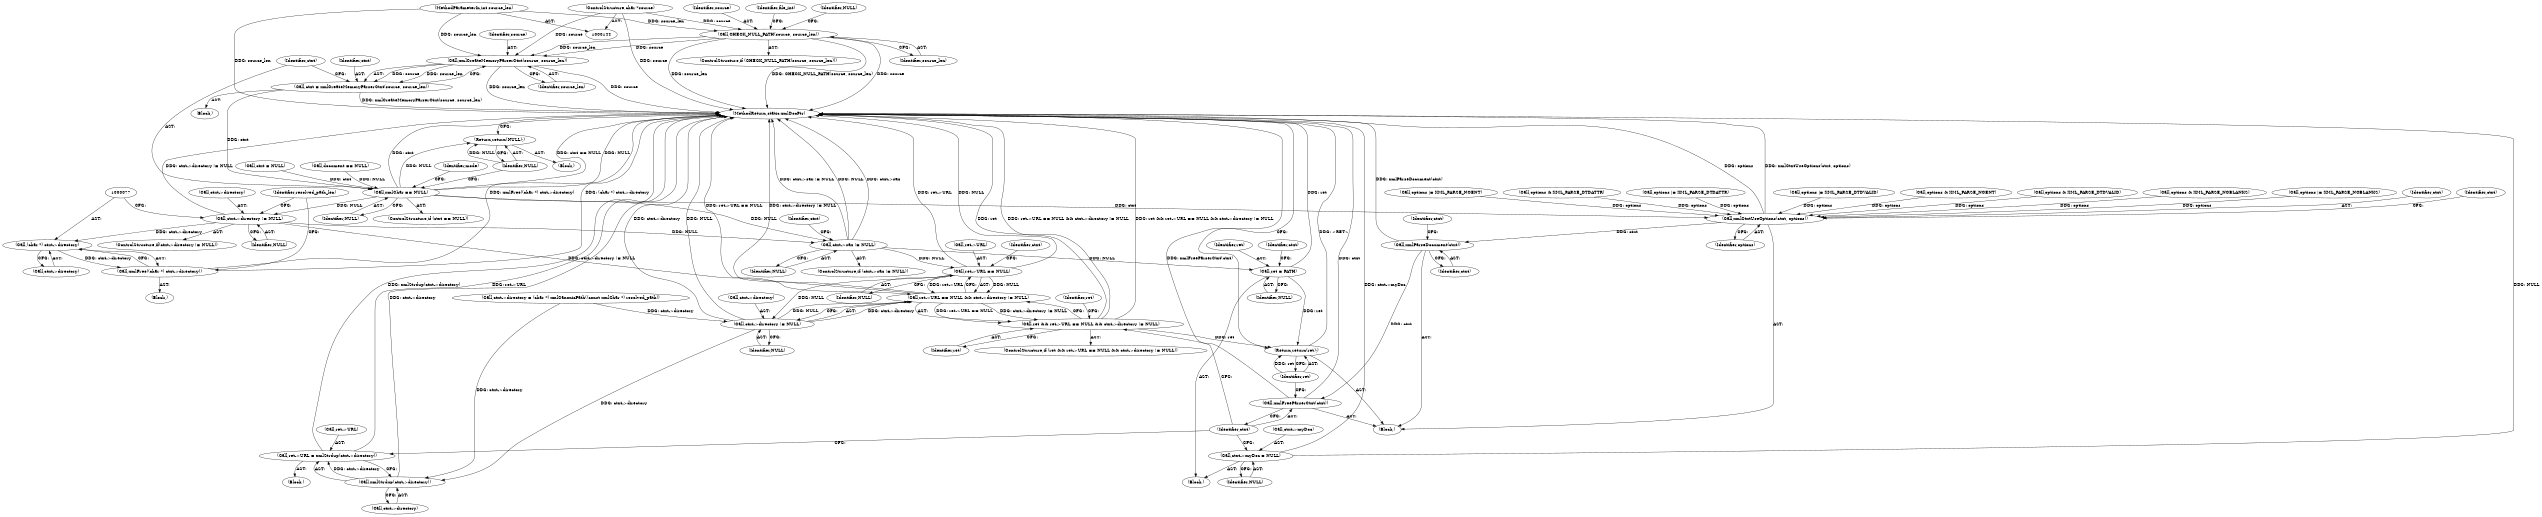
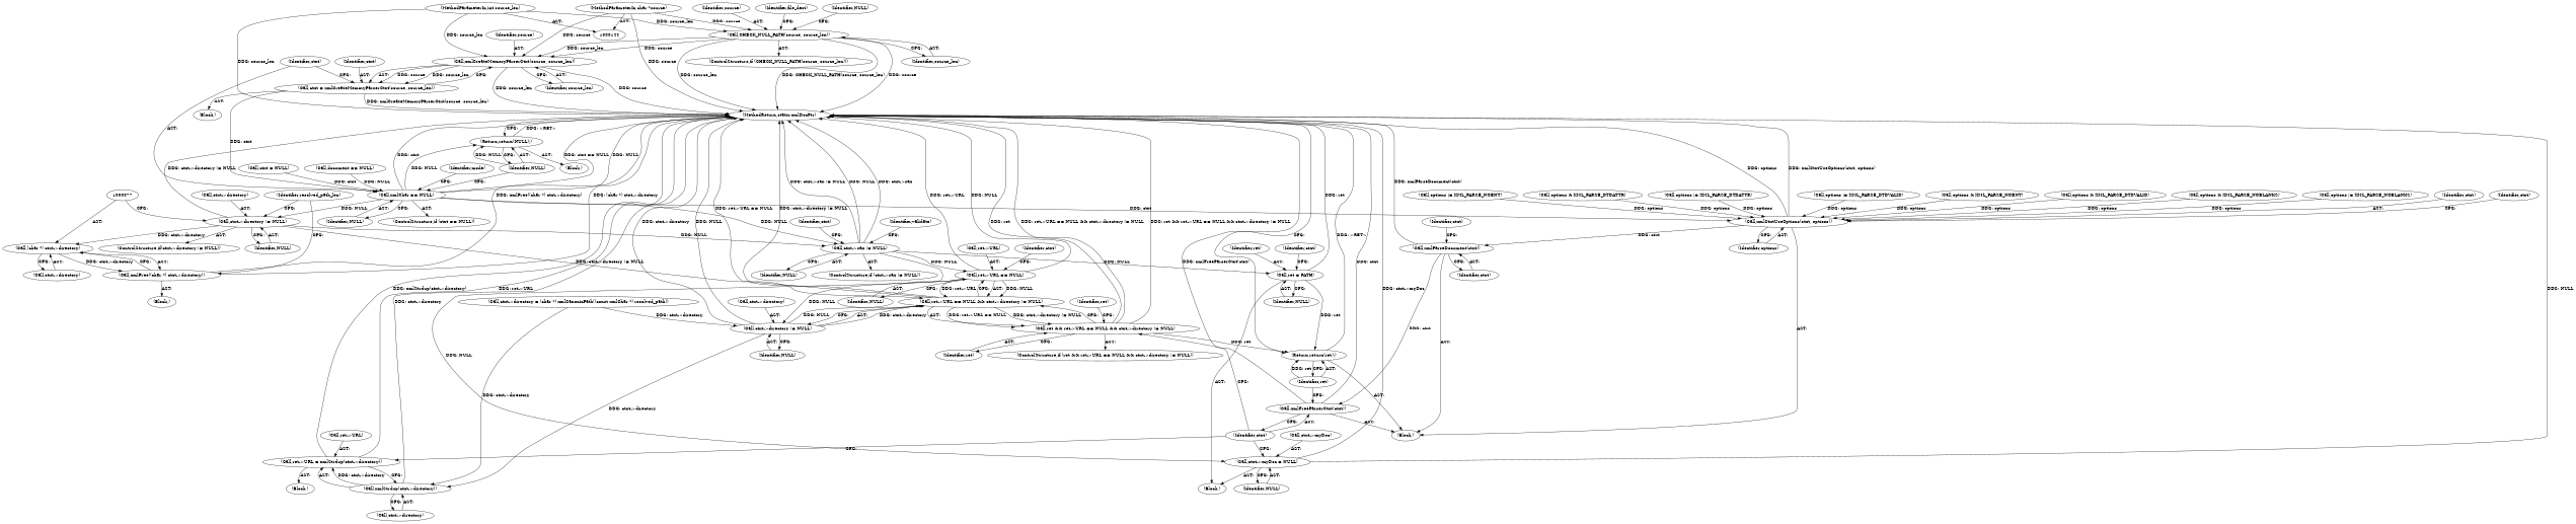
  digraph {
    n1 [label="(Call,xmlCreateMemoryParserCtxt(source, source_len))"]
    n2 [label="(Call,ctxt = xmlCreateMemoryParserCtxt(source, source_len))"]
    n3 [label="(Identifier,source_len)"]
    n4 [label="(MethodReturn,static xmlDocPtr)"]
    n5 [label="(Call,xmlChar == NULL)"]
    n6 [label="(Block,)"]
    n7 [label="(Return,return(NULL);)"]
    n8 [label="(Return,return(ret);)"]
    n9 [label="(Call,CHECK_NULL_PATH(source, source_len))"]
    n10 [label="(Identifier,source_len)"]
    n11 [label="(ControlStructure,if (CHECK_NULL_PATH(source, source_len)))"]
-   n12 [label="(ControlStructure,char *source)"]
+   n12 [label="(MethodParameterIn,char *source)"]
    1000144
    n14 [label="(MethodParameterIn,int source_len)"]
    n15 [label="(Call,ctxt->directory != NULL)"]
    n16 [label="(Call,ctxt->sax != NULL)"]
    n17 [label="(Call,xmlCtxtUseOptions(ctxt, options))"]
    n18 [label="(Identifier,NULL)"]
    n19 [label="(ControlStructure,if (ctxt == NULL))"]
    n20 [label="(Identifier,NULL)"]
    n21 [label="(Block,)"]
    n22 [label="(Call,(char *) ctxt->directory)"]
    n23 [label="(Call,ret->URL == NULL && ctxt->directory != NULL)"]
    n24 [label="(ControlStructure,if(ctxt->directory != NULL))"]
    n25 [label="(Identifier,NULL)"]
    n26 [label="(Call,ret->URL == NULL)"]
    n27 [label="(Call,ret = PATH)"]
    n28 [label="(Call,ctxt->myDoc = NULL)"]
    n29 [label="(ControlStructure,if (ctxt->sax != NULL))"]
    n30 [label="(Identifier,NULL)"]
    n31 [label="(Block,)"]
    n32 [label="(Call,xmlParseDocument(ctxt))"]
    n33 [label="(Identifier,options)"]
    n34 [label="(Call,xmlFree((char *) ctxt->directory))"]
    n35 [label="(Call,ctxt->directory)"]
    n36 [label="(Call,ctxt->directory != NULL)"]
    n37 [label="(Call,ret && ret->URL == NULL && ctxt->directory != NULL)"]
    n38 [label="(Block,)"]
    n39 [label="(Identifier,NULL)"]
    n40 [label="(Identifier,NULL)"]
    n41 [label="(Block,)"]
    n42 [label="(Identifier,NULL)"]
    n43 [label="(Call,xmlStrdup(ctxt->directory))"]
    n44 [label="(Identifier,NULL)"]
    n45 [label="(ControlStructure,if (ret && ret->URL == NULL && ctxt->directory != NULL))"]
    n46 [label="(Identifier,ret)"]
    n47 [label="(Identifier,ret)"]
    n48 [label="(Call,xmlFreeParserCtxt(ctxt))"]
    n49 [label="(Call,ret->URL = xmlStrdup(ctxt->directory))"]
    n50 [label="(Call,ctxt->directory)"]
    n51 [label="(Block,)"]
    n52 [label="(Identifier,ctxt)"]
    n53 [label="(Identifier,ctxt)"]
    n54 [label="(Call,ctxt->directory = (char *) xmlCanonicPath((const xmlChar *) resolved_path))"]
    n55 [label="(Call,ctxt = NULL)"]
    n56 [label="(Identifier,NULL)"]
    n57 [label="(Call,options |= XML_PARSE_DTDVALID)"]
    n58 [label="(Call,options & XML_PARSE_NOENT)"]
    n59 [label="(Call,options & XML_PARSE_DTDVALID)"]
    n60 [label="(Call,document == NULL)"]
    n61 [label="(Identifier,ctxt)"]
    n62 [label="(Identifier,ctxt)"]
    n63 [label="(Call,ret->URL)"]
    n64 [label="(Call,ctxt->myDoc)"]
    n65 [label="(Call,options & XML_PARSE_NOBLANKS)"]
    n66 [label="(Identifier,ret)"]
    n67 [label="(Call,ctxt->directory)"]
    n68 [label="(Identifier,ctxt)"]
    n69 [label="(Identifier,ret)"]
    n70 [label="(Call,options |= XML_PARSE_NOBLANKS)"]
    n71 [label="(Identifier,source)"]
    n72 [label="(Call,ret->URL)"]
    n73 [label="(Identifier,ctxt)"]
    n74 [label="(Identifier,ctxt)"]
-   n75 [label="(Identifier,file_int)"]
+   n75 [label="(Identifier,file_dest)"]
    n76 [label="(Identifier,ctxt)"]
    n77 [label="(Identifier,source)"]
    n78 [label="(Identifier,resolved_path_len)"]
+   n79 [label="(Identifier,validate)"]
    n80 [label="(Call,options |= XML_PARSE_NOENT)"]
    n81 [label="(Identifier,mode)"]
    n82 [label="(Call,options & XML_PARSE_DTDATTR)"]
    n83 [label="(Identifier,ctxt)"]
    n84 [label="(Call,options |= XML_PARSE_DTDATTR)"]
    n85 [label="(Identifier,ctxt)"]
    n86 [label="(Call,ctxt->directory)"]
    n87 [label=1000077]
    n1 -> n2 [label="AST: "]
    n1 -> n2 [label="DDG: source"]
    n1 -> n2 [label="DDG: source_len"]
    n1 -> n3 [label="CFG: "]
    n1 -> n4 [label="DDG: source"]
    n1 -> n4 [label="DDG: source_len"]
    n2 -> n1 [label="CFG: "]
    n2 -> n4 [label="DDG: xmlCreateMemoryParserCtxt(source, source_len)"]
    n2 -> n5 [label="DDG: ctxt"]
    n2 -> n6 [label="AST: "]
    n3 -> n1 [label="AST: "]
    n4 -> n7 [label="CFG: "]
    n4 -> n8 [label="CFG: "]
    n5 -> n4 [label="DDG: NULL"]
    n5 -> n4 [label="DDG: ctxt"]
    n5 -> n4 [label="DDG: ctxt == NULL"]
    n5 -> n7 [label="DDG: NULL"]
    n5 -> n15 [label="DDG: NULL"]
    n5 -> n16 [label="DDG: NULL"]
    n5 -> n17 [label="DDG: ctxt"]
    n5 -> n18 [label="CFG: "]
    n5 -> n19 [label="AST: "]
+   n7 -> n4 [label="DDG: <RET>"]
    n7 -> n20 [label="CFG: "]
    n7 -> n21 [label="AST: "]
    n8 -> n4 [label="DDG: <RET>"]
    n8 -> n31 [label="AST: "]
    n8 -> n47 [label="CFG: "]
    n9 -> n1 [label="DDG: source"]
    n9 -> n1 [label="DDG: source_len"]
    n9 -> n4 [label="DDG: source"]
    n9 -> n4 [label="DDG: source_len"]
    n9 -> n4 [label="DDG: CHECK_NULL_PATH(source, source_len)"]
    n9 -> n10 [label="CFG: "]
    n9 -> n11 [label="AST: "]
    n10 -> n9 [label="AST: "]
    n12 -> n1 [label="DDG: source"]
    n12 -> n4 [label="DDG: source"]
    n12 -> n9 [label="DDG: source"]
    n12 -> 1000144 [label="AST: "]
    n14 -> n1 [label="DDG: source_len"]
    n14 -> n4 [label="DDG: source_len"]
    n14 -> n9 [label="DDG: source_len"]
    n14 -> 1000144 [label="AST: "]
    n15 -> n4 [label="DDG: ctxt->directory != NULL"]
    n15 -> n16 [label="DDG: NULL"]
    n15 -> n22 [label="DDG: ctxt->directory"]
    n15 -> n23 [label="DDG: ctxt->directory != NULL"]
    n15 -> n24 [label="AST: "]
    n15 -> n25 [label="CFG: "]
    n16 -> n4 [label="DDG: NULL"]
    n16 -> n4 [label="DDG: ctxt->sax"]
    n16 -> n4 [label="DDG: ctxt->sax != NULL"]
    n16 -> n26 [label="DDG: NULL"]
    n16 -> n27 [label="DDG: NULL"]
+   n16 -> n28 [label="DDG: NULL"]
    n16 -> n29 [label="AST: "]
    n16 -> n30 [label="CFG: "]
    n17 -> n4 [label="DDG: xmlCtxtUseOptions(ctxt, options)"]
    n17 -> n4 [label="DDG: options"]
    n17 -> n31 [label="AST: "]
    n17 -> n32 [label="DDG: ctxt"]
    n17 -> n33 [label="CFG: "]
    n18 -> n5 [label="AST: "]
    n20 -> n5 [label="CFG: "]
    n20 -> n7 [label="AST: "]
    n20 -> n7 [label="DDG: NULL"]
    n22 -> n34 [label="AST: "]
    n22 -> n34 [label="DDG: ctxt->directory"]
    n22 -> n35 [label="CFG: "]
    n23 -> n4 [label="DDG: ctxt->directory != NULL"]
    n23 -> n4 [label="DDG: ret->URL == NULL"]
    n23 -> n26 [label="CFG: "]
    n23 -> n36 [label="CFG: "]
    n23 -> n37 [label="AST: "]
    n23 -> n37 [label="DDG: ret->URL == NULL"]
    n23 -> n37 [label="DDG: ctxt->directory != NULL"]
    n25 -> n15 [label="AST: "]
    n26 -> n4 [label="DDG: ret->URL"]
    n26 -> n4 [label="DDG: NULL"]
    n26 -> n23 [label="AST: "]
    n26 -> n23 [label="DDG: ret->URL"]
    n26 -> n23 [label="DDG: NULL"]
    n26 -> n36 [label="DDG: NULL"]
    n26 -> n39 [label="CFG: "]
    n27 -> n4 [label="DDG: ret"]
    n27 -> n8 [label="DDG: ret"]
    n27 -> n40 [label="CFG: "]
    n27 -> n41 [label="AST: "]
    n28 -> n4 [label="DDG: NULL"]
    n28 -> n4 [label="DDG: ctxt->myDoc"]
    n28 -> n41 [label="AST: "]
    n28 -> n42 [label="CFG: "]
    n30 -> n16 [label="AST: "]
    n32 -> n4 [label="DDG: xmlParseDocument(ctxt)"]
    n32 -> n31 [label="AST: "]
    n32 -> n48 [label="DDG: ctxt"]
    n32 -> n52 [label="CFG: "]
    n33 -> n17 [label="AST: "]
    n34 -> n4 [label="DDG: xmlFree((char *) ctxt->directory)"]
    n34 -> n4 [label="DDG: (char *) ctxt->directory"]
    n34 -> n22 [label="CFG: "]
    n34 -> n38 [label="AST: "]
    n35 -> n22 [label="AST: "]
    n36 -> n4 [label="DDG: ctxt->directory"]
    n36 -> n4 [label="DDG: NULL"]
    n36 -> n23 [label="AST: "]
    n36 -> n23 [label="DDG: ctxt->directory"]
    n36 -> n23 [label="DDG: NULL"]
    n36 -> n43 [label="DDG: ctxt->directory"]
    n36 -> n44 [label="CFG: "]
    n37 -> n4 [label="DDG: ret"]
    n37 -> n4 [label="DDG: ret->URL == NULL && ctxt->directory != NULL"]
    n37 -> n4 [label="DDG: ret && ret->URL == NULL && ctxt->directory != NULL"]
    n37 -> n8 [label="DDG: ret"]
    n37 -> n23 [label="CFG: "]
    n37 -> n45 [label="AST: "]
    n37 -> n46 [label="CFG: "]
    n39 -> n26 [label="AST: "]
    n40 -> n27 [label="AST: "]
    n42 -> n28 [label="AST: "]
    n43 -> n4 [label="DDG: ctxt->directory"]
    n43 -> n49 [label="AST: "]
    n43 -> n49 [label="DDG: ctxt->directory"]
    n43 -> n50 [label="CFG: "]
    n44 -> n36 [label="AST: "]
    n46 -> n37 [label="AST: "]
    n47 -> n8 [label="AST: "]
    n47 -> n8 [label="DDG: ret"]
    n47 -> n48 [label="CFG: "]
    n48 -> n4 [label="DDG: xmlFreeParserCtxt(ctxt)"]
    n48 -> n4 [label="DDG: ctxt"]
    n48 -> n31 [label="AST: "]
    n48 -> n53 [label="CFG: "]
    n49 -> n4 [label="DDG: xmlStrdup(ctxt->directory)"]
    n49 -> n4 [label="DDG: ret->URL"]
    n49 -> n43 [label="CFG: "]
    n49 -> n51 [label="AST: "]
    n50 -> n43 [label="AST: "]
    n52 -> n32 [label="AST: "]
    n53 -> n28 [label="CFG: "]
    n53 -> n37 [label="CFG: "]
    n53 -> n48 [label="AST: "]
    n53 -> n49 [label="CFG: "]
    n54 -> n36 [label="DDG: ctxt->directory"]
    n54 -> n43 [label="DDG: ctxt->directory"]
    n55 -> n5 [label="DDG: ctxt"]
    n56 -> n9 [label="CFG: "]
    n57 -> n17 [label="DDG: options"]
    n58 -> n17 [label="DDG: options"]
    n59 -> n17 [label="DDG: options"]
    n60 -> n5 [label="DDG: NULL"]
    n61 -> n2 [label="CFG: "]
    n61 -> n5 [label="AST: "]
    n62 -> n32 [label="CFG: "]
    n63 -> n26 [label="AST: "]
    n64 -> n28 [label="AST: "]
    n65 -> n17 [label="DDG: options"]
    n66 -> n37 [label="CFG: "]
    n67 -> n15 [label="AST: "]
    n68 -> n26 [label="CFG: "]
    n69 -> n27 [label="AST: "]
    n70 -> n17 [label="DDG: options"]
    n71 -> n9 [label="AST: "]
    n72 -> n49 [label="AST: "]
    n73 -> n17 [label="AST: "]
    n74 -> n27 [label="CFG: "]
    n75 -> n9 [label="CFG: "]
    n76 -> n17 [label="CFG: "]
    n77 -> n1 [label="AST: "]
    n78 -> n15 [label="CFG: "]
    n78 -> n34 [label="CFG: "]
+   n79 -> n16 [label="CFG: "]
    n80 -> n17 [label="DDG: options"]
    n81 -> n5 [label="CFG: "]
    n82 -> n17 [label="DDG: options"]
    n83 -> n2 [label="AST: "]
    n84 -> n17 [label="DDG: options"]
    n85 -> n16 [label="CFG: "]
    n86 -> n36 [label="AST: "]
    n87 -> n15 [label="CFG: "]
    n87 -> n22 [label="AST: "]
  }
